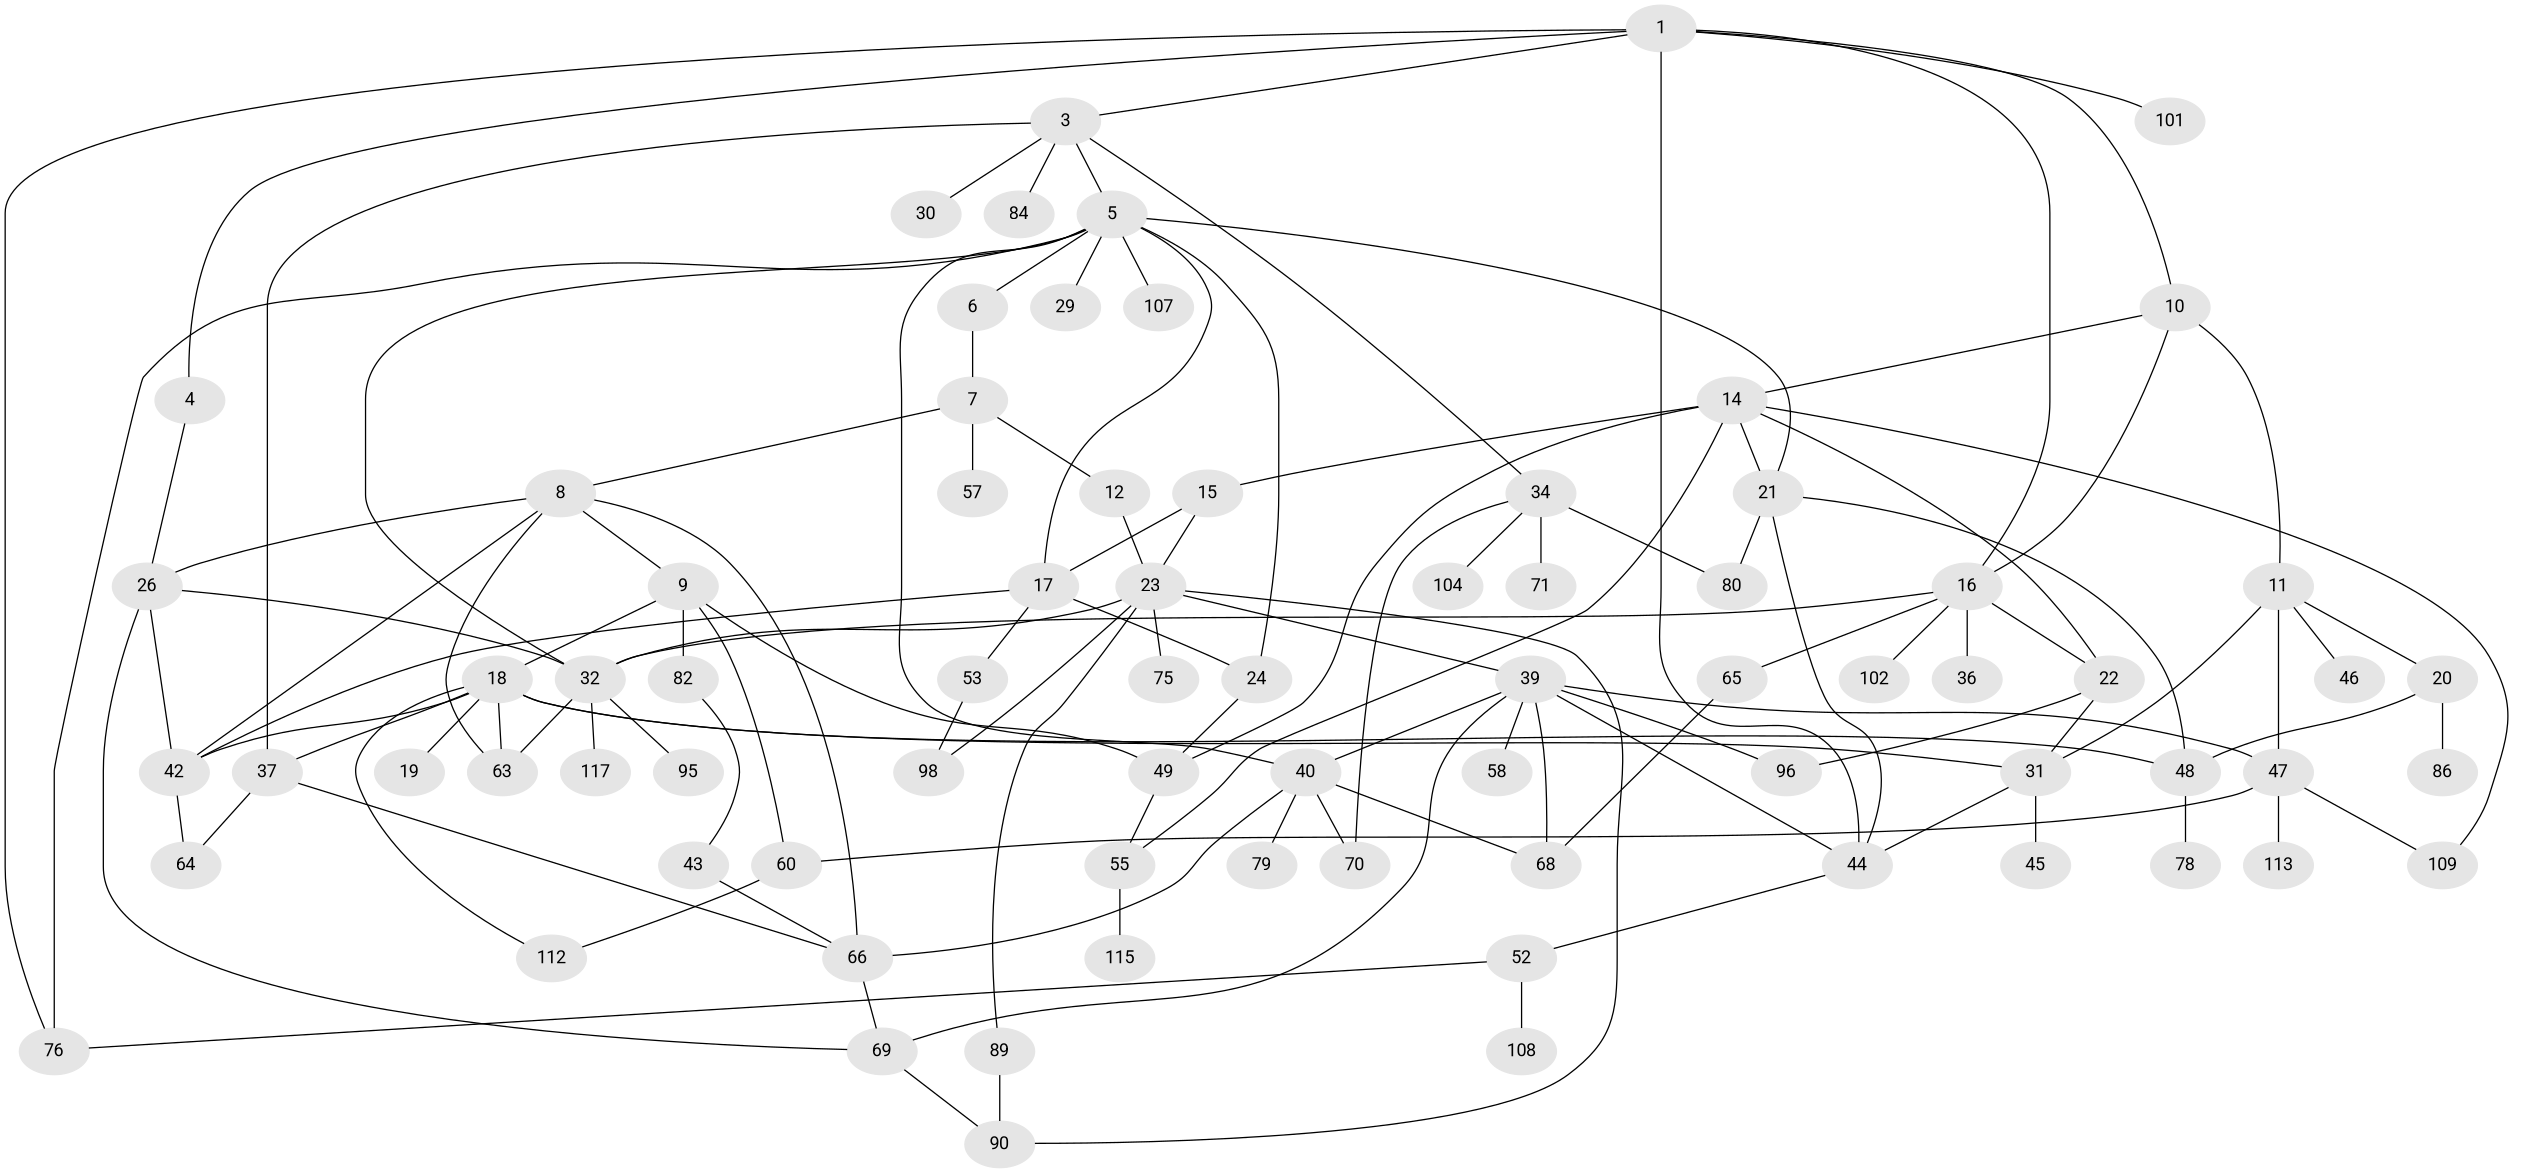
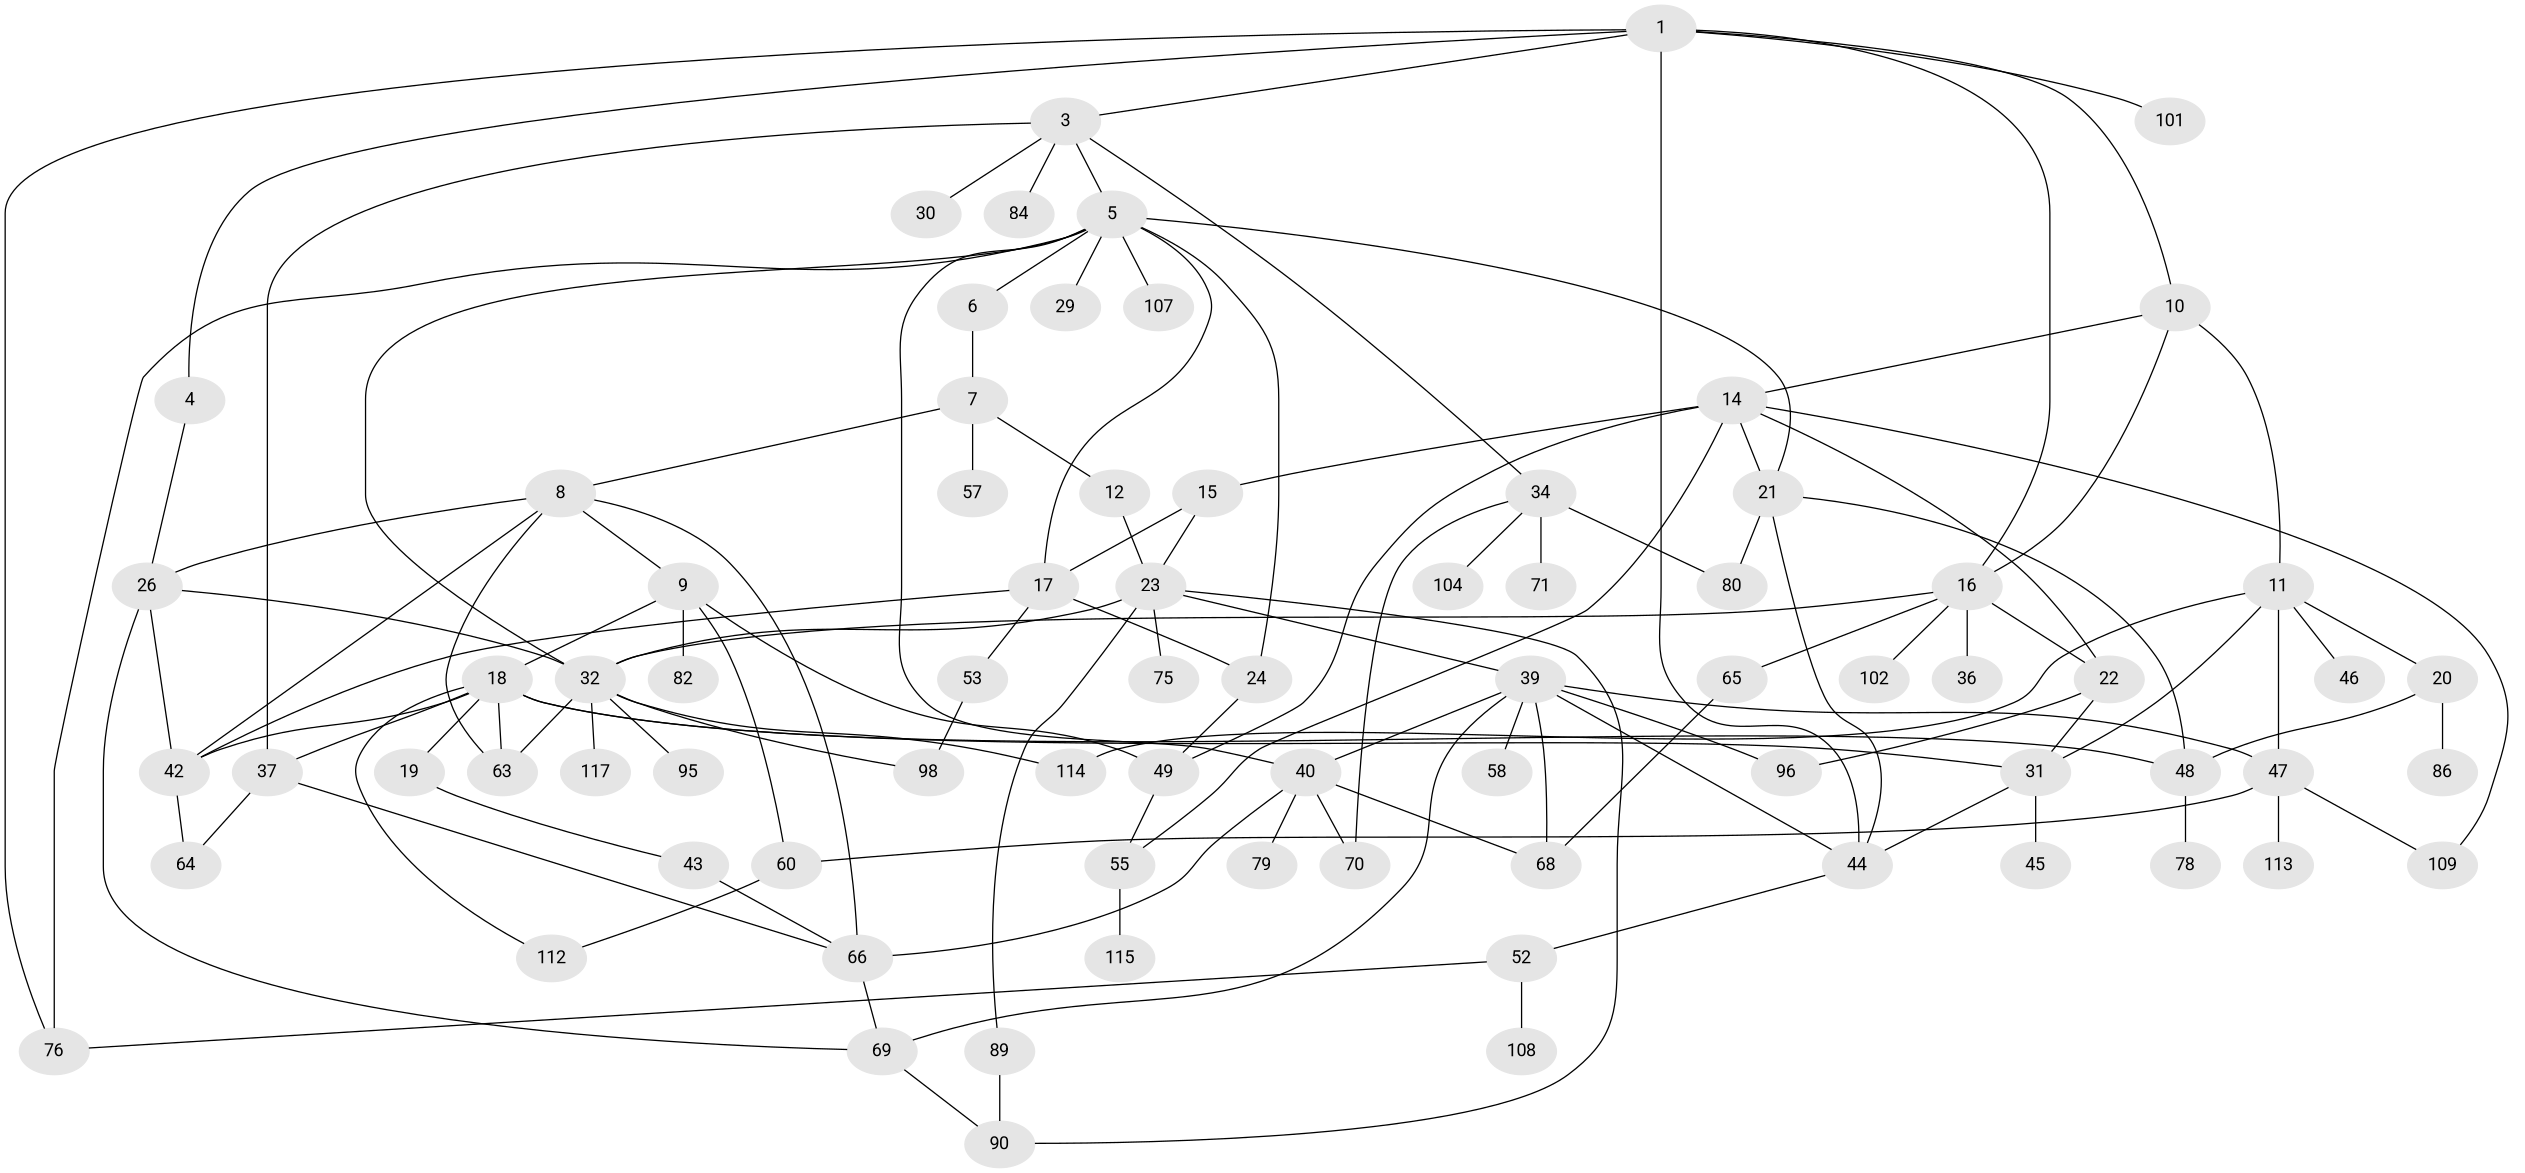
  graph {
    fontname=Roboto
    node [color=gray90 fontname=Roboto style=filled]
    edge [fontname=Roboto]
    1 [super="+2"]
    3
    4 [super="+110"]
    10
    16 [super="+28"]
    44 [super="+50"]
    76
    101
    5 [super="+61"]
    30
    34 [super="+38"]
    37 [super="+83"]
    84 [super="+116"]
    26 [super="+54"]
    11 [super="+35"]
    14 [super="+85"]
    n17 [label=32 super="+59"]
    22 [super="+56"]
    36
    65
    102
    52 [super="+99"]
    6
    17 [super="+92"]
    21 [super="+106"]
    24 [super="+27"]
    29
    40 [super="+51"]
    107
    80
    70
    71
    104
    66 [super="+88"]
    64
    42 [super="+67"]
    69 [super="+100"]
    7 [super="+111"]
    53
    48 [super="+87"]
    49 [super="+74"]
    63 [super="+103"]
+   114
    95 [super="+105"]
    117
    68
    79
    8 [super="+72"]
    12
    57
    9 [super="+13"]
    23 [super="+25"]
    18 [super="+41"]
    60 [super="+77"]
    82
    31 [super="+32"]
    19
    112
    55 [super="+91"]
    20
    46
    47 [super="+94"]
    15 [super="+62"]
    109
    86
    45
    113
    39 [super="+97"]
    75
    89
    90
    98
    96
    115
    43 [super="+81"]
    78
    58
    108
    1 -- 3
    1 -- 4
    1 -- 10
    1 -- 16
    1 -- 44
    1 -- 76
    1 -- 101
    3 -- 5
    3 -- 30
    3 -- 34
    3 -- 37
    3 -- 84
    4 -- 26
    10 -- 16
    10 -- 11
    10 -- 14
    16 -- n17
    16 -- 22
    16 -- 36
    16 -- 65
    16 -- 102
    44 -- 52
    5 -- 76
    5 -- n17
    5 -- 6
    5 -- 17
    5 -- 21
    5 -- 24
    5 -- 29
    5 -- 40
    5 -- 107
    34 -- 80
    34 -- 70
    34 -- 71
    34 -- 104
    37 -- 66
    37 -- 64
    26 -- n17
    26 -- 42
    26 -- 69
+   11 -- 114
    11 -- 31
    11 -- 20
    11 -- 46
    11 -- 47
    14 -- 22
    14 -- 21
    14 -- 49
    14 -- 55
    14 -- 15
    14 -- 109
    n17 -- 63
+   n17 -- 114
    n17 -- 95
    n17 -- 117
    22 -- 31
    22 -- 96
    65 -- 68
    52 -- 76
    52 -- 108
    6 -- 7
    17 -- 24
    17 -- 42
    17 -- 53
    21 -- 44
    21 -- 80 [weight=2]
    21 -- 48
    24 -- 49
    40 -- 70
    40 -- 66
    40 -- 68
    40 -- 79
    66 -- 69
    42 -- 64
    69 -- 90
    7 -- 8
    7 -- 12
    7 -- 57
    53 -- 98
    48 -- 78
    49 -- 55
    8 -- 26
    8 -- 66
    8 -- 42
    8 -- 63
    8 -- 9
    12 -- 23
    9 -- 49
    9 -- 18
    9 -- 60
    9 -- 82
    23 -- n17
    23 -- 39
    23 -- 75
    23 -- 89
    23 -- 90
-   23 -- 98
+   n17 -- 98
    18 -- 37 [weight=2]
    18 -- 42
    18 -- 48
    18 -- 63
    18 -- 31
    18 -- 19
    18 -- 112
    60 -- 112
    31 -- 44
    31 -- 45
-   82 -- 43
+   19 -- 43
    55 -- 115
    20 -- 48
    20 -- 86
    47 -- 60
    47 -- 109
    47 -- 113
    15 -- 17
    15 -- 23
    39 -- 44
    39 -- 40
    39 -- 69
    39 -- 68
    39 -- 47
    39 -- 96
    39 -- 58
    89 -- 90
    43 -- 66
  }
